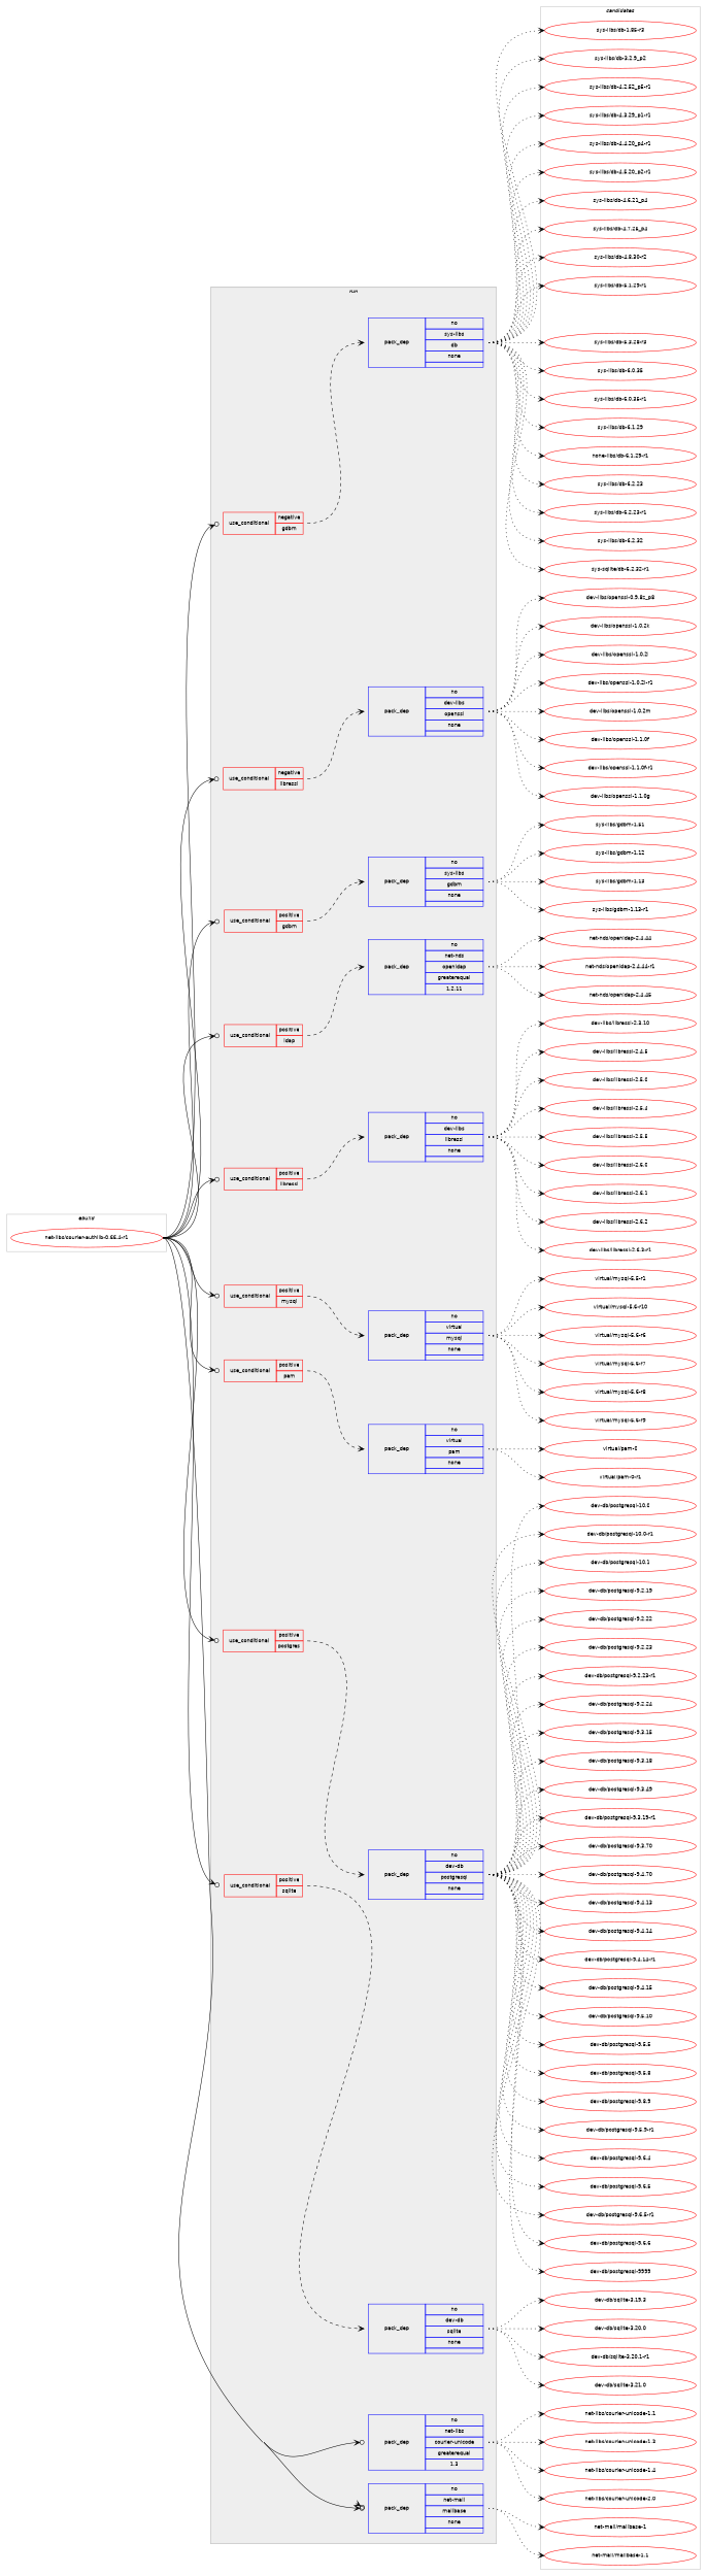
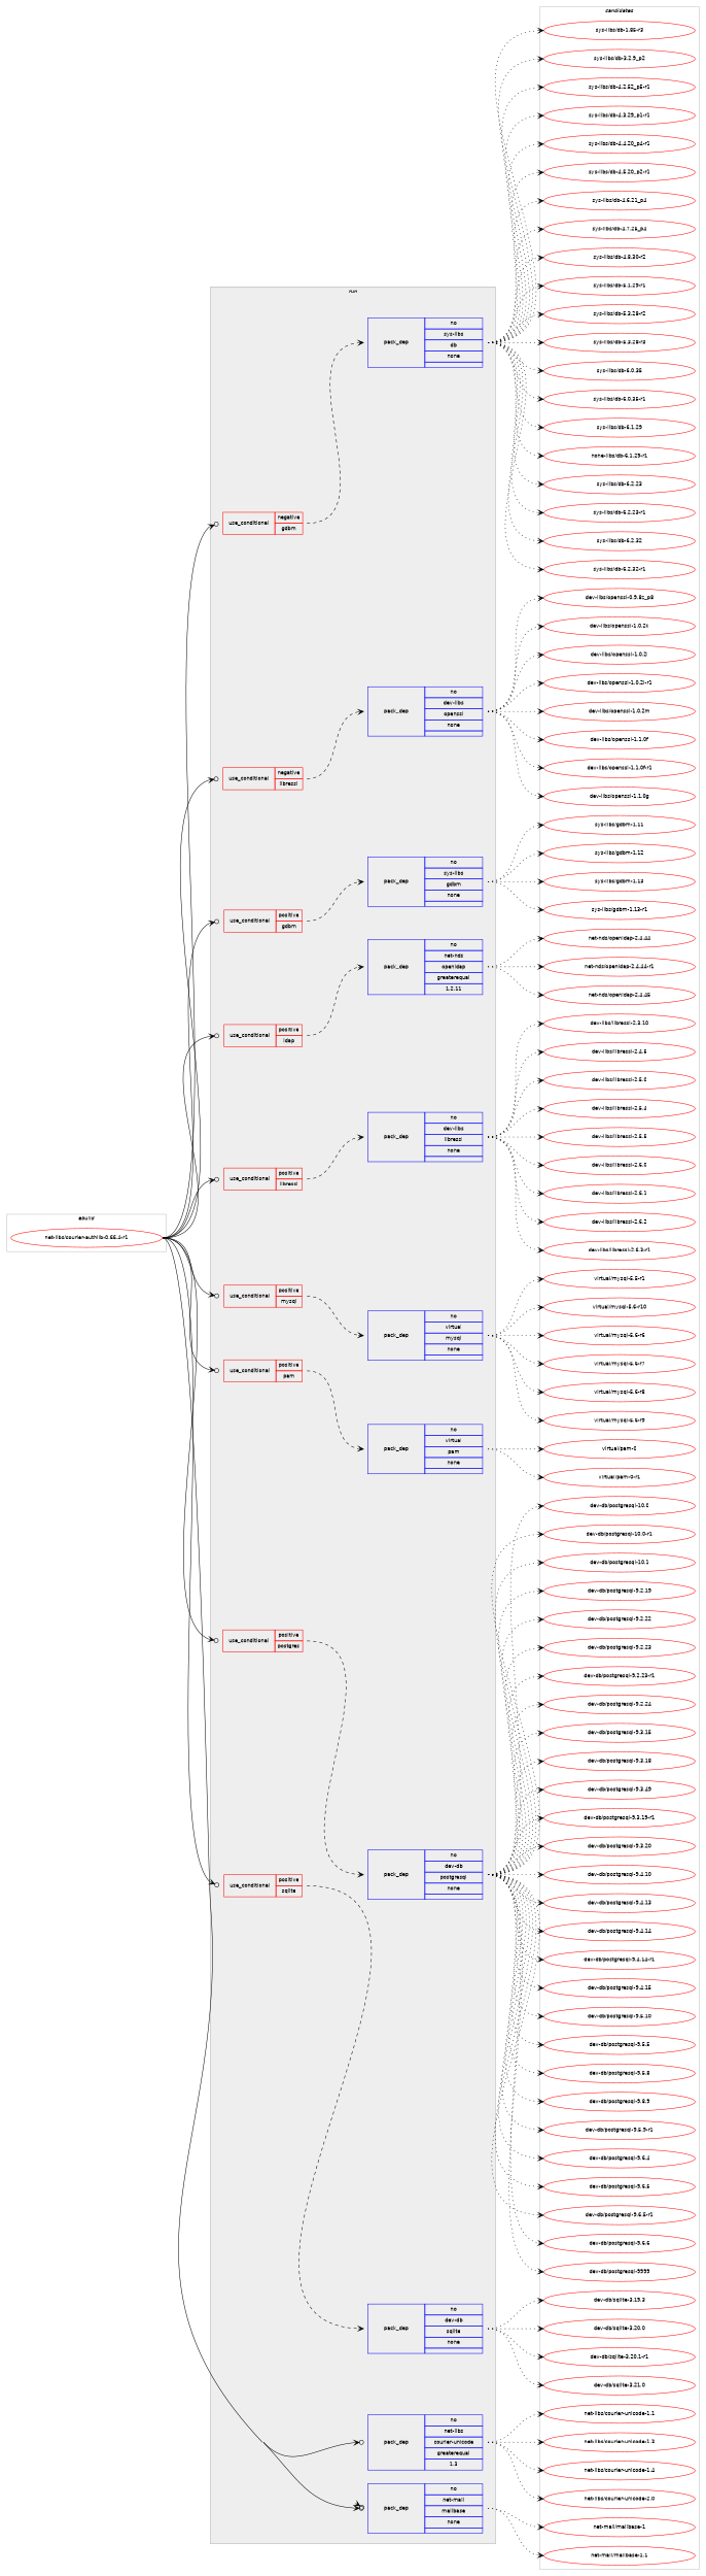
  digraph {
    compound=true
    concentrate=true
    fontname=Helvetica
    fontsize=10
    newrank=true
    rankdir=LR
    ranksep=1.5
    node [color=red fontname=Helvetica fontsize=10]
    edge [arrowhead=vee headport=w style=dotted tailport=e weight=100]
    n1 [label="net-libs/courier-authlib-0.66.4-r1" width=4]
    n2 [color=blue label=<<TABLE BORDER="0" CELLBORDER="1" CELLSPACING="0" CELLPADDING="4" WIDTH="220"><TR><TD ROWSPAN="6" CELLPADDING="30">pack_dep</TD></TR><TR><TD WIDTH="110">no</TD></TR><TR><TD>sys-libs</TD></TR><TR><TD>db</TD></TR><TR><TD>none</TD></TR><TR><TD></TD></TR></TABLE>> shape=none]
    n3 [label=<<TABLE BORDER="0" CELLBORDER="1" CELLSPACING="0" CELLPADDING="4"><TR><TD ROWSPAN="3" CELLPADDING="10">use_conditional</TD></TR><TR><TD>negative</TD></TR><TR><TD>gdbm</TD></TR></TABLE>> shape=none]
    n4 [color=blue label=<<TABLE BORDER="0" CELLBORDER="1" CELLSPACING="0" CELLPADDING="4" WIDTH="220"><TR><TD ROWSPAN="6" CELLPADDING="30">pack_dep</TD></TR><TR><TD WIDTH="110">no</TD></TR><TR><TD>dev-libs</TD></TR><TR><TD>openssl</TD></TR><TR><TD>none</TD></TR><TR><TD></TD></TR></TABLE>> shape=none]
    n5 [label=<<TABLE BORDER="0" CELLBORDER="1" CELLSPACING="0" CELLPADDING="4"><TR><TD ROWSPAN="3" CELLPADDING="10">use_conditional</TD></TR><TR><TD>negative</TD></TR><TR><TD>libressl</TD></TR></TABLE>> shape=none]
    n6 [color=blue label=<<TABLE BORDER="0" CELLBORDER="1" CELLSPACING="0" CELLPADDING="4" WIDTH="220"><TR><TD ROWSPAN="6" CELLPADDING="30">pack_dep</TD></TR><TR><TD WIDTH="110">no</TD></TR><TR><TD>sys-libs</TD></TR><TR><TD>gdbm</TD></TR><TR><TD>none</TD></TR><TR><TD></TD></TR></TABLE>> shape=none]
    n7 [label=<<TABLE BORDER="0" CELLBORDER="1" CELLSPACING="0" CELLPADDING="4"><TR><TD ROWSPAN="3" CELLPADDING="10">use_conditional</TD></TR><TR><TD>positive</TD></TR><TR><TD>gdbm</TD></TR></TABLE>> shape=none]
    n8 [color=blue label=<<TABLE BORDER="0" CELLBORDER="1" CELLSPACING="0" CELLPADDING="4" WIDTH="220"><TR><TD ROWSPAN="6" CELLPADDING="30">pack_dep</TD></TR><TR><TD WIDTH="110">no</TD></TR><TR><TD>net-nds</TD></TR><TR><TD>openldap</TD></TR><TR><TD>greaterequal</TD></TR><TR><TD>1.2.11</TD></TR></TABLE>> shape=none]
    n9 [label=<<TABLE BORDER="0" CELLBORDER="1" CELLSPACING="0" CELLPADDING="4"><TR><TD ROWSPAN="3" CELLPADDING="10">use_conditional</TD></TR><TR><TD>positive</TD></TR><TR><TD>ldap</TD></TR></TABLE>> shape=none]
    n10 [color=blue label=<<TABLE BORDER="0" CELLBORDER="1" CELLSPACING="0" CELLPADDING="4" WIDTH="220"><TR><TD ROWSPAN="6" CELLPADDING="30">pack_dep</TD></TR><TR><TD WIDTH="110">no</TD></TR><TR><TD>dev-libs</TD></TR><TR><TD>libressl</TD></TR><TR><TD>none</TD></TR><TR><TD></TD></TR></TABLE>> shape=none]
    n11 [label=<<TABLE BORDER="0" CELLBORDER="1" CELLSPACING="0" CELLPADDING="4"><TR><TD ROWSPAN="3" CELLPADDING="10">use_conditional</TD></TR><TR><TD>positive</TD></TR><TR><TD>libressl</TD></TR></TABLE>> shape=none]
    n12 [color=blue label=<<TABLE BORDER="0" CELLBORDER="1" CELLSPACING="0" CELLPADDING="4" WIDTH="220"><TR><TD ROWSPAN="6" CELLPADDING="30">pack_dep</TD></TR><TR><TD WIDTH="110">no</TD></TR><TR><TD>virtual</TD></TR><TR><TD>mysql</TD></TR><TR><TD>none</TD></TR><TR><TD></TD></TR></TABLE>> shape=none]
    n13 [label=<<TABLE BORDER="0" CELLBORDER="1" CELLSPACING="0" CELLPADDING="4"><TR><TD ROWSPAN="3" CELLPADDING="10">use_conditional</TD></TR><TR><TD>positive</TD></TR><TR><TD>mysql</TD></TR></TABLE>> shape=none]
    n14 [color=blue label=<<TABLE BORDER="0" CELLBORDER="1" CELLSPACING="0" CELLPADDING="4" WIDTH="220"><TR><TD ROWSPAN="6" CELLPADDING="30">pack_dep</TD></TR><TR><TD WIDTH="110">no</TD></TR><TR><TD>virtual</TD></TR><TR><TD>pam</TD></TR><TR><TD>none</TD></TR><TR><TD></TD></TR></TABLE>> shape=none]
    n15 [label=<<TABLE BORDER="0" CELLBORDER="1" CELLSPACING="0" CELLPADDING="4"><TR><TD ROWSPAN="3" CELLPADDING="10">use_conditional</TD></TR><TR><TD>positive</TD></TR><TR><TD>pam</TD></TR></TABLE>> shape=none]
    n16 [color=blue label=<<TABLE BORDER="0" CELLBORDER="1" CELLSPACING="0" CELLPADDING="4" WIDTH="220"><TR><TD ROWSPAN="6" CELLPADDING="30">pack_dep</TD></TR><TR><TD WIDTH="110">no</TD></TR><TR><TD>dev-db</TD></TR><TR><TD>postgresql</TD></TR><TR><TD>none</TD></TR><TR><TD></TD></TR></TABLE>> shape=none]
    n17 [label=<<TABLE BORDER="0" CELLBORDER="1" CELLSPACING="0" CELLPADDING="4"><TR><TD ROWSPAN="3" CELLPADDING="10">use_conditional</TD></TR><TR><TD>positive</TD></TR><TR><TD>postgres</TD></TR></TABLE>> shape=none]
    n18 [color=blue label=<<TABLE BORDER="0" CELLBORDER="1" CELLSPACING="0" CELLPADDING="4" WIDTH="220"><TR><TD ROWSPAN="6" CELLPADDING="30">pack_dep</TD></TR><TR><TD WIDTH="110">no</TD></TR><TR><TD>dev-db</TD></TR><TR><TD>sqlite</TD></TR><TR><TD>none</TD></TR><TR><TD></TD></TR></TABLE>> shape=none]
    n19 [label=<<TABLE BORDER="0" CELLBORDER="1" CELLSPACING="0" CELLPADDING="4"><TR><TD ROWSPAN="3" CELLPADDING="10">use_conditional</TD></TR><TR><TD>positive</TD></TR><TR><TD>sqlite</TD></TR></TABLE>> shape=none]
    n20 [color=blue label=<<TABLE BORDER="0" CELLBORDER="1" CELLSPACING="0" CELLPADDING="4" WIDTH="220"><TR><TD ROWSPAN="6" CELLPADDING="30">pack_dep</TD></TR><TR><TD WIDTH="110">no</TD></TR><TR><TD>net-libs</TD></TR><TR><TD>courier-unicode</TD></TR><TR><TD>greaterequal</TD></TR><TR><TD>1.3</TD></TR></TABLE>> shape=none]
    n21 [color=blue label=<<TABLE BORDER="0" CELLBORDER="1" CELLSPACING="0" CELLPADDING="4" WIDTH="220"><TR><TD ROWSPAN="6" CELLPADDING="30">pack_dep</TD></TR><TR><TD WIDTH="110">no</TD></TR><TR><TD>net-mail</TD></TR><TR><TD>mailbase</TD></TR><TR><TD>none</TD></TR><TR><TD></TD></TR></TABLE>> shape=none]
    n22 [label="sys-libs/db-1.85-r3" width=4]
    n23 [label="sys-libs/db-3.2.9_p2" width=4]
    n24 [label="sys-libs/db-4.2.52_p5-r1" width=4]
    n25 [label="sys-libs/db-4.3.29_p1-r1" width=4]
    n26 [label="sys-libs/db-4.4.20_p4-r1" width=4]
    n27 [label="sys-libs/db-4.5.20_p2-r1" width=4]
    n28 [label="sys-libs/db-4.6.21_p4" width=4]
    n29 [label="sys-libs/db-4.7.25_p4" width=4]
    n30 [label="sys-libs/db-4.8.30-r2" width=4]
    n31 [label="sys-libs/db-5.1.29-r1" width=4]
+   n32 [label="sys-libs/db-5.3.28-r2" width=4]
    n33 [label="sys-libs/db-5.3.28-r3" width=4]
    n34 [label="sys-libs/db-6.0.35" width=4]
    n35 [label="sys-libs/db-6.0.35-r1" width=4]
    n36 [label="sys-libs/db-6.1.29" width=4]
    n37 [label="none-libs/db-6.1.29-r1" width=4]
    n38 [label="sys-libs/db-6.2.23" width=4]
    n39 [label="sys-libs/db-6.2.23-r1" width=4]
    n40 [label="sys-libs/db-6.2.32" width=4]
-   n41 [label="sys-sqlite/db-6.2.32-r1" width=4]
+   n41 [label="sys-libs/db-6.2.32-r1" width=4]
    n42 [label="dev-libs/openssl-0.9.8z_p8" width=4]
    n43 [label="dev-libs/openssl-1.0.2k" width=4]
    n44 [label="dev-libs/openssl-1.0.2l" width=4]
    n45 [label="dev-libs/openssl-1.0.2l-r1" width=4]
    n46 [label="dev-libs/openssl-1.0.2m" width=4]
    n47 [label="dev-libs/openssl-1.1.0f" width=4]
    n48 [label="dev-libs/openssl-1.1.0f-r1" width=4]
    n49 [label="dev-libs/openssl-1.1.0g" width=4]
-   n50 [label="sys-libs/gdbm-1.51" width=4]
+   n50 [label="sys-libs/gdbm-1.11" width=4]
    n51 [label="sys-libs/gdbm-1.12" width=4]
    n52 [label="sys-libs/gdbm-1.13" width=4]
    n53 [label="sys-libs/gdbm-1.13-r1" width=4]
    n54 [label="net-nds/openldap-2.4.44" width=4]
    n55 [label="net-nds/openldap-2.4.44-r1" width=4]
    n56 [label="net-nds/openldap-2.4.45" width=4]
    n57 [label="dev-libs/libressl-2.3.10" width=4]
    n58 [label="dev-libs/libressl-2.4.5" width=4]
    n59 [label="dev-libs/libressl-2.5.0" width=4]
    n60 [label="dev-libs/libressl-2.5.4" width=4]
    n61 [label="dev-libs/libressl-2.5.5" width=4]
    n62 [label="dev-libs/libressl-2.6.0" width=4]
    n63 [label="dev-libs/libressl-2.6.1" width=4]
    n64 [label="dev-libs/libressl-2.6.2" width=4]
    n65 [label="dev-libs/libressl-2.6.3-r1" width=4]
    n66 [label="virtual/mysql-5.5-r1" width=4]
    n67 [label="virtual/mysql-5.6-r10" width=4]
    n68 [label="virtual/mysql-5.6-r6" width=4]
    n69 [label="virtual/mysql-5.6-r7" width=4]
    n70 [label="virtual/mysql-5.6-r8" width=4]
    n71 [label="virtual/mysql-5.6-r9" width=4]
    n72 [label="virtual/pam-0" width=4]
    n73 [label="virtual/pam-0-r1" width=4]
    n74 [label="dev-db/postgresql-10.0" width=4]
    n75 [label="dev-db/postgresql-10.0-r1" width=4]
    n76 [label="dev-db/postgresql-10.1" width=4]
    n77 [label="dev-db/postgresql-9.2.19" width=4]
    n78 [label="dev-db/postgresql-9.2.22" width=4]
    n79 [label="dev-db/postgresql-9.2.23" width=4]
    n80 [label="dev-db/postgresql-9.2.23-r1" width=4]
    n81 [label="dev-db/postgresql-9.2.24" width=4]
    n82 [label="dev-db/postgresql-9.3.15" width=4]
    n83 [label="dev-db/postgresql-9.3.18" width=4]
    n84 [label="dev-db/postgresql-9.3.49" width=4]
    n85 [label="dev-db/postgresql-9.3.19-r1" width=4]
-   n86 [label="dev-db/postgresql-9.3.70" width=4]
-   n87 [label="dev-db/postgresql-9.4.70" width=4]
+   n86 [label="dev-db/postgresql-9.3.20" width=4]
+   n87 [label="dev-db/postgresql-9.4.10" width=4]
    n88 [label="dev-db/postgresql-9.4.13" width=4]
    n89 [label="dev-db/postgresql-9.4.14" width=4]
    n90 [label="dev-db/postgresql-9.4.14-r1" width=4]
    n91 [label="dev-db/postgresql-9.4.15" width=4]
    n92 [label="dev-db/postgresql-9.5.10" width=4]
    n93 [label="dev-db/postgresql-9.5.5" width=4]
    n94 [label="dev-db/postgresql-9.5.8" width=4]
    n95 [label="dev-db/postgresql-9.8.9" width=4]
    n96 [label="dev-db/postgresql-9.5.9-r1" width=4]
    n97 [label="dev-db/postgresql-9.6.4" width=4]
    n98 [label="dev-db/postgresql-9.6.5" width=4]
    n99 [label="dev-db/postgresql-9.6.5-r1" width=4]
    n100 [label="dev-db/postgresql-9.6.6" width=4]
    n101 [label="dev-db/postgresql-9999" width=4]
    n102 [label="dev-db/sqlite-3.19.3" width=4]
    n103 [label="dev-db/sqlite-3.20.0" width=4]
    n104 [label="dev-db/sqlite-3.20.1-r1" width=4]
    n105 [label="dev-db/sqlite-3.21.0" width=4]
    n106 [label="net-libs/courier-unicode-1.1" width=4]
    n107 [label="net-libs/courier-unicode-1.3" width=4]
    n108 [label="net-libs/courier-unicode-1.4" width=4]
    n109 [label="net-libs/courier-unicode-2.0" width=4]
    n110 [label="net-mail/mailbase-1" width=4]
    n111 [label="net-mail/mailbase-1.1" width=4]
    subgraph cluster_1 {
      color=gray
      label=<<i>ebuild</i>>
      rank=same
      n1
    }
    subgraph cluster_2 {
      color=gray
      label=<<i>dependencies</i>>
      subgraph cluster_3 {
        color=gray
        fillcolor="#eeeeee"
        label=<<i>compile</i>>
        style=filled
      }
      subgraph cluster_4 {
        color=gray
        fillcolor="#eeeeee"
        label=<<i>compile and run</i>>
        style=filled
        subgraph sub_5 {
          color=gray
          fillcolor="#eeeeee"
          label=<<i>compile and run</i>>
          style=filled
          n3
          subgraph sub_6 {
            color=gray
            fillcolor="#eeeeee"
            label=<<i>compile and run</i>>
            style=filled
            n2
          }
        }
        subgraph sub_7 {
          color=gray
          fillcolor="#eeeeee"
          label=<<i>compile and run</i>>
          style=filled
          n5
          subgraph sub_8 {
            color=gray
            fillcolor="#eeeeee"
            label=<<i>compile and run</i>>
            style=filled
            n4
          }
        }
        subgraph sub_9 {
          color=gray
          fillcolor="#eeeeee"
          label=<<i>compile and run</i>>
          style=filled
          n7
          subgraph sub_10 {
            color=gray
            fillcolor="#eeeeee"
            label=<<i>compile and run</i>>
            style=filled
            n6
          }
        }
        subgraph sub_11 {
          color=gray
          fillcolor="#eeeeee"
          label=<<i>compile and run</i>>
          style=filled
          n9
          subgraph sub_12 {
            color=gray
            fillcolor="#eeeeee"
            label=<<i>compile and run</i>>
            style=filled
            n8
          }
        }
        subgraph sub_13 {
          color=gray
          fillcolor="#eeeeee"
          label=<<i>compile and run</i>>
          style=filled
          n11
          subgraph sub_14 {
            color=gray
            fillcolor="#eeeeee"
            label=<<i>compile and run</i>>
            style=filled
            n10
          }
        }
        subgraph sub_15 {
          color=gray
          fillcolor="#eeeeee"
          label=<<i>compile and run</i>>
          style=filled
          n13
          subgraph sub_16 {
            color=gray
            fillcolor="#eeeeee"
            label=<<i>compile and run</i>>
            style=filled
            n12
          }
        }
        subgraph sub_17 {
          color=gray
          fillcolor="#eeeeee"
          label=<<i>compile and run</i>>
          style=filled
          n15
          subgraph sub_18 {
            color=gray
            fillcolor="#eeeeee"
            label=<<i>compile and run</i>>
            style=filled
            n14
          }
        }
        subgraph sub_19 {
          color=gray
          fillcolor="#eeeeee"
          label=<<i>compile and run</i>>
          style=filled
          n17
          subgraph sub_20 {
            color=gray
            fillcolor="#eeeeee"
            label=<<i>compile and run</i>>
            style=filled
            n16
          }
        }
        subgraph sub_21 {
          color=gray
          fillcolor="#eeeeee"
          label=<<i>compile and run</i>>
          style=filled
          n19
          subgraph sub_22 {
            color=gray
            fillcolor="#eeeeee"
            label=<<i>compile and run</i>>
            style=filled
            n18
          }
        }
        subgraph sub_23 {
          color=gray
          fillcolor="#eeeeee"
          label=<<i>compile and run</i>>
          style=filled
          n20
        }
        subgraph sub_24 {
          color=gray
          fillcolor="#eeeeee"
          label=<<i>compile and run</i>>
          style=filled
          n21
        }
      }
      subgraph cluster_25 {
        color=gray
        fillcolor="#eeeeee"
        label=<<i>run</i>>
        style=filled
      }
    }
    subgraph cluster_26 {
      color=gray
      label=<<i>candidates</i>>
      rank=same
      subgraph sub_27 {
        color=black
        label=<<i>candidates</i>>
        nodesep=1
        rank=same
        n22
        n23
        n24
        n25
        n26
        n27
        n28
        n29
        n30
        n31
+       n32
        n33
        n34
        n35
        n36
        n37
        n38
        n39
        n40
        n41
      }
      subgraph sub_28 {
        color=black
        label=<<i>candidates</i>>
        nodesep=1
        rank=same
        n42
        n43
        n44
        n45
        n46
        n47
        n48
        n49
      }
      subgraph sub_29 {
        color=black
        label=<<i>candidates</i>>
        nodesep=1
        rank=same
        n50
        n51
        n52
        n53
      }
      subgraph sub_30 {
        color=black
        label=<<i>candidates</i>>
        nodesep=1
        rank=same
        n54
        n55
        n56
      }
      subgraph sub_31 {
        color=black
        label=<<i>candidates</i>>
        nodesep=1
        rank=same
        n57
        n58
        n59
        n60
        n61
        n62
        n63
        n64
        n65
      }
      subgraph sub_32 {
        color=black
        label=<<i>candidates</i>>
        nodesep=1
        rank=same
        n66
        n67
        n68
        n69
        n70
        n71
      }
      subgraph sub_33 {
        color=black
        label=<<i>candidates</i>>
        nodesep=1
        rank=same
        n72
        n73
      }
      subgraph sub_34 {
        color=black
        label=<<i>candidates</i>>
        nodesep=1
        rank=same
        n74
        n75
        n76
        n77
        n78
        n79
        n80
        n81
        n82
        n83
        n84
        n85
        n86
        n87
        n88
        n89
        n90
        n91
        n92
        n93
        n94
        n95
        n96
        n97
        n98
        n99
        n100
        n101
      }
      subgraph sub_35 {
        color=black
        label=<<i>candidates</i>>
        nodesep=1
        rank=same
        n102
        n103
        n104
        n105
      }
      subgraph sub_36 {
        color=black
        label=<<i>candidates</i>>
        nodesep=1
        rank=same
        n106
        n107
        n108
        n109
      }
      subgraph sub_37 {
        color=black
        label=<<i>candidates</i>>
        nodesep=1
        rank=same
        n110
        n111
      }
    }
    n1 -> n3 [arrowhead=odotvee style=solid weight=20]
    n1 -> n5 [arrowhead=odotvee style=solid weight=20]
    n1 -> n7 [arrowhead=odotvee style=solid weight=20]
    n1 -> n9 [arrowhead=odotvee style=solid weight=20]
    n1 -> n11 [arrowhead=odotvee style=solid weight=20]
    n1 -> n13 [arrowhead=odotvee style=solid weight=20]
    n1 -> n15 [arrowhead=odotvee style=solid weight=20]
    n1 -> n17 [arrowhead=odotvee style=solid weight=20]
    n1 -> n19 [arrowhead=odotvee style=solid weight=20]
    n1 -> n20 [arrowhead=odotvee style=solid weight=20]
    n1 -> n21 [arrowhead=odotvee style=solid weight=20]
    n2 -> n22
    n2 -> n23
    n2 -> n24
    n2 -> n25
    n2 -> n26
    n2 -> n27
    n2 -> n28
    n2 -> n29
    n2 -> n30
    n2 -> n31
+   n2 -> n32
    n2 -> n33
    n2 -> n34
    n2 -> n35
    n2 -> n36
    n2 -> n37
    n2 -> n38
    n2 -> n39
    n2 -> n40
    n2 -> n41
    n3 -> n2 [style=dashed weight=20]
    n4 -> n42
    n4 -> n43
    n4 -> n44
    n4 -> n45
    n4 -> n46
    n4 -> n47
    n4 -> n48
    n4 -> n49
    n5 -> n4 [style=dashed weight=20]
    n6 -> n50
    n6 -> n51
    n6 -> n52
    n6 -> n53
    n7 -> n6 [style=dashed weight=20]
    n8 -> n54
    n8 -> n55
    n8 -> n56
    n9 -> n8 [style=dashed weight=20]
    n10 -> n57
    n10 -> n58
    n10 -> n59
    n10 -> n60
    n10 -> n61
    n10 -> n62
    n10 -> n63
    n10 -> n64
    n10 -> n65
    n11 -> n10 [style=dashed weight=20]
    n12 -> n66
    n12 -> n67
    n12 -> n68
    n12 -> n69
    n12 -> n70
    n12 -> n71
    n13 -> n12 [style=dashed weight=20]
    n14 -> n72
    n14 -> n73
    n15 -> n14 [style=dashed weight=20]
    n16 -> n74
    n16 -> n75
    n16 -> n76
    n16 -> n77
    n16 -> n78
    n16 -> n79
    n16 -> n80
    n16 -> n81
    n16 -> n82
    n16 -> n83
    n16 -> n84
    n16 -> n85
    n16 -> n86
    n16 -> n87
    n16 -> n88
    n16 -> n89
    n16 -> n90
    n16 -> n91
    n16 -> n92
    n16 -> n93
    n16 -> n94
    n16 -> n95
    n16 -> n96
    n16 -> n97
    n16 -> n98
    n16 -> n99
    n16 -> n100
    n16 -> n101
    n17 -> n16 [style=dashed weight=20]
    n18 -> n102
    n18 -> n103
    n18 -> n104
    n18 -> n105
    n19 -> n18 [style=dashed weight=20]
    n20 -> n106
    n20 -> n107
    n20 -> n108
    n20 -> n109
    n21 -> n110
    n21 -> n111
  }
